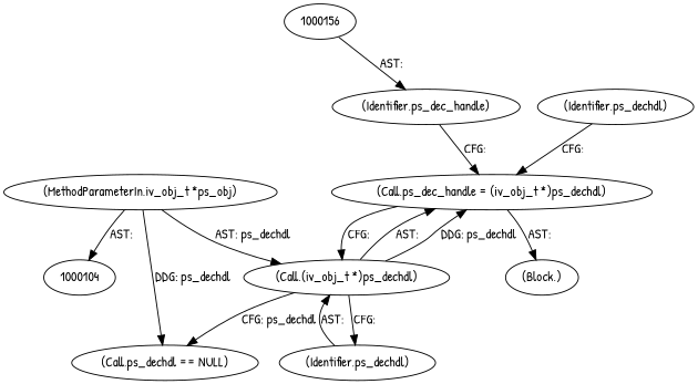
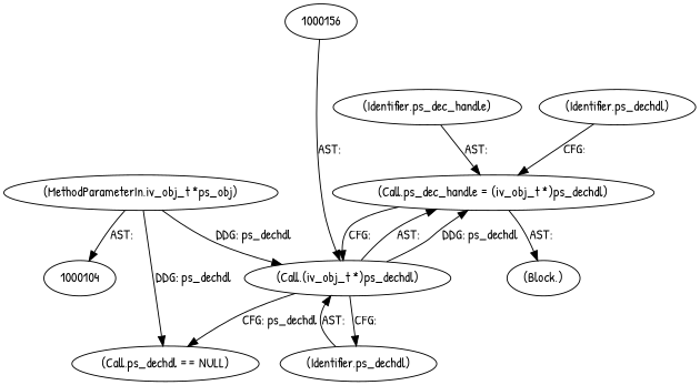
  digraph {
    fontname="Patrick Hand"
    node [fontname="Patrick Hand"]
    edge [fontname="Patrick Hand"]
    n1 [label="(Call,ps_dec_handle = (iv_obj_t *)ps_dechdl)"]
    n2 [label="(Call,(iv_obj_t *)ps_dechdl)"]
    n3 [label="(Block,)"]
    n4 [label="(Identifier,ps_dechdl)"]
    n5 [label="(Call,ps_dechdl == NULL)"]
    n6 [label="(MethodParameterIn,iv_obj_t *ps_obj)"]
    1000104
    n8 [label="(Identifier,ps_dec_handle)"]
    n9 [label="(Identifier,ps_dechdl)"]
    1000156
    n1 -> n2 [label="CFG: "]
    n1 -> n3 [label="AST: "]
    n2 -> n1 [label="AST: "]
    n2 -> n1 [label="DDG: ps_dechdl"]
    n2 -> n4 [label="CFG: "]
    n2 -> n5 [label="CFG: ps_dechdl"]
    n4 -> n2 [label="AST: "]
-   n6 -> n2 [label="AST: ps_dechdl"]
+   n6 -> n2 [label="DDG: ps_dechdl"]
    n6 -> n5 [label="DDG: ps_dechdl"]
    n6 -> 1000104 [label="AST: "]
-   n8 -> n1 [label="CFG: "]
+   n8 -> n1 [label="AST: "]
    n9 -> n1 [label="CFG: "]
-   1000156 -> n8 [label="AST: "]
+   1000156 -> n2 [label="AST: "]
  }
